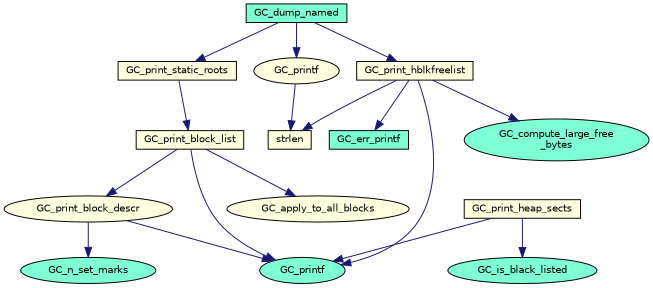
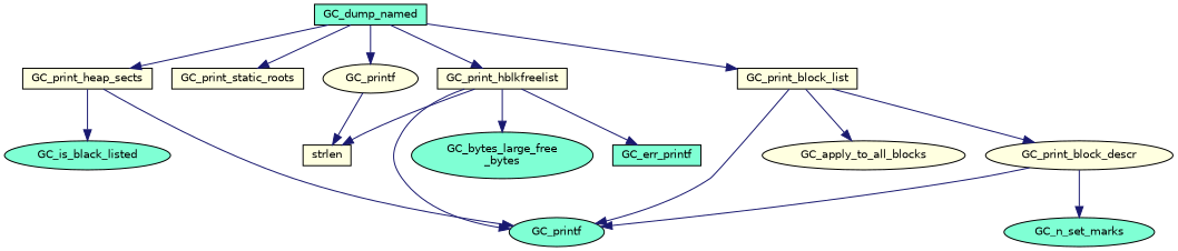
  digraph {
    rankdir=TB
    node [color=black fillcolor=lightyellow fontname=Helvetica fontsize=10 shape=box style=filled]
    edge [color=midnightblue fontname=Helvetica fontsize=10 labelfontname=Helvetica labelfontsize=10 style=solid]
    n1 [fillcolor=aquamarine fontcolor=black height=0.2 label=GC_dump_named width=0.4]
    n2 [height=0.2 label=GC_printf shape=ellipse width=0.4]
    n3 [height=0.2 label=GC_print_static_roots width=0.4]
    n4 [height=0.2 label=GC_print_heap_sects width=0.4]
    n5 [height=0.2 label=GC_print_hblkfreelist width=0.4]
    n6 [height=0.2 label=GC_print_block_list width=0.4]
    n7 [height=0.2 label=strlen width=0.4]
    n8 [fillcolor=aquamarine height=0.2 label=GC_printf shape=ellipse width=0.4]
    n9 [fillcolor=aquamarine height=0.2 label=GC_is_black_listed shape=ellipse width=0.4]
-   n10 [fillcolor=aquamarine height=0.2 label="GC_compute_large_free\l_bytes" shape=ellipse width=0.4]
+   n10 [fillcolor=aquamarine height=0.2 label="GC_bytes_large_free\l_bytes" shape=ellipse width=0.4]
    n11 [fillcolor=aquamarine height=0.2 label=GC_err_printf width=0.4]
    n12 [height=0.2 label=GC_apply_to_all_blocks shape=ellipse width=0.4]
    n13 [height=0.2 label=GC_print_block_descr shape=ellipse width=0.4]
    n14 [fillcolor=aquamarine height=0.2 label=GC_n_set_marks shape=ellipse width=0.4]
    n1 -> n2
    n1 -> n3
+   n1 -> n4
    n1 -> n5
-   n3 -> n6
+   n1 -> n6
    n2 -> n7
    n4 -> n8
    n4 -> n9
    n5 -> n7
    n5 -> n8
    n5 -> n10
    n5 -> n11
    n6 -> n8
    n6 -> n12
    n6 -> n13
    n13 -> n8
    n13 -> n14
  }
